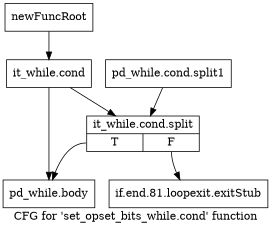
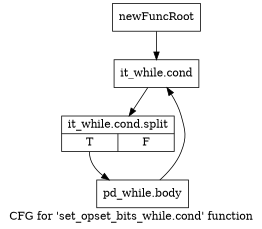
  digraph {
    label="CFG for 'set_opset_bits_while.cond' function"
    node [shape=record]
    n1 [label="{newFuncRoot}"]
    n2 [label="{it_while.cond}"]
    n3 [label="{it_while.cond.split|{<s0>T|<s1>F}}"]
-   n4 [label="{pd_while.cond.split1}"]
-   n5 [label="{if.end.81.loopexit.exitStub}"]
    n6 [label="{pd_while.body}"]
    n1 -> n2
    n2 -> n3
-   n3 -> n5 [tailport=s1]
    n3 -> n6 [tailport=s0]
-   n4 -> n3
-   n2 -> n6
+   n6 -> n2
  }
